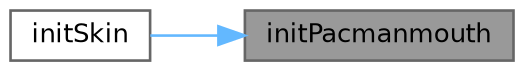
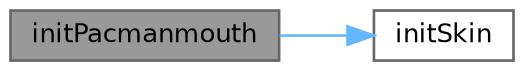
  digraph {
    rankdir=LR
    node [fontname=Helvetica fontsize=10 shape=box style=filled]
    n1 [color=gray40 fillcolor=grey60 fontcolor=black height=0.2 label=initPacmanmouth width=0.4]
    n2 [color=grey40 fillcolor=white height=0.2 label=initSkin width=0.4]
-   n2 -> n1 [color=steelblue1 fontname=Helvetica fontsize=10 labelfontname=Helvetica labelfontsize=10 style=solid]
+   n1 -> n2 [color=steelblue1 fontname=Helvetica fontsize=10 labelfontname=Helvetica labelfontsize=10 style=solid]
  }
